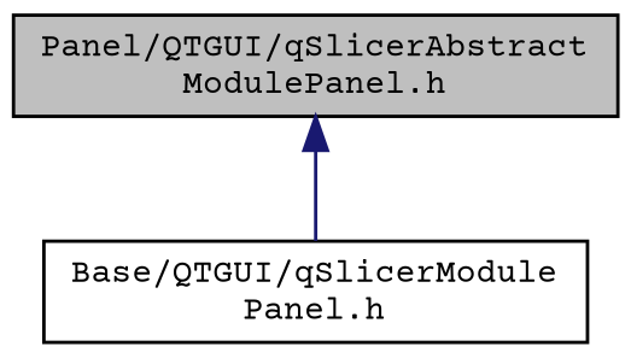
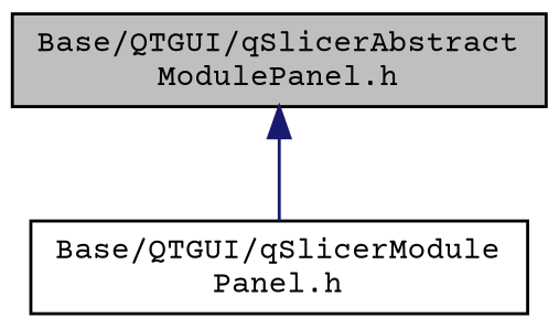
  digraph {
    fontname="Courier Prime"
    node [color=black fontname="Courier Prime" fontsize=10 shape=record]
-   n1 [fillcolor=grey75 fontcolor=black height=0.2 label="Panel/QTGUI/qSlicerAbstract\lModulePanel.h" style=filled width=0.4]
+   n1 [fillcolor=grey75 fontcolor=black height=0.2 label="Base/QTGUI/qSlicerAbstract\lModulePanel.h" style=filled width=0.4]
    n2 [height=0.2 label="Base/QTGUI/qSlicerModule\lPanel.h" width=0.4]
    n1 -> n2 [color=midnightblue dir=back fontname="Courier Prime" fontsize=10 labelfontname=Helvetica labelfontsize=10 style=solid]
  }
